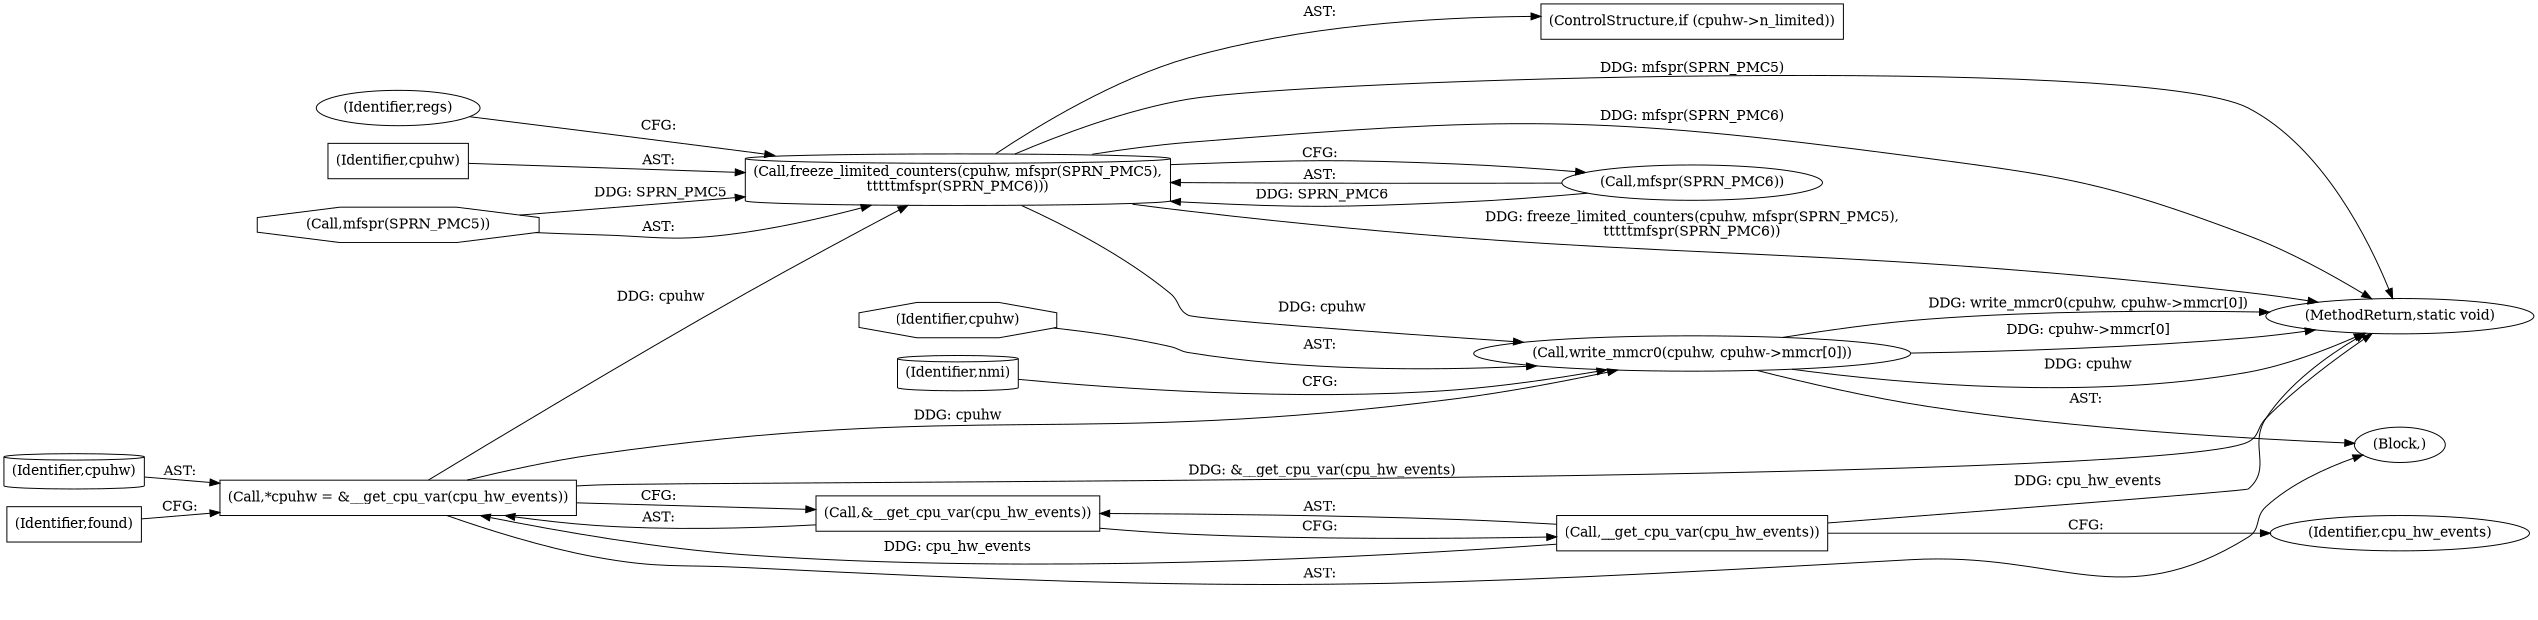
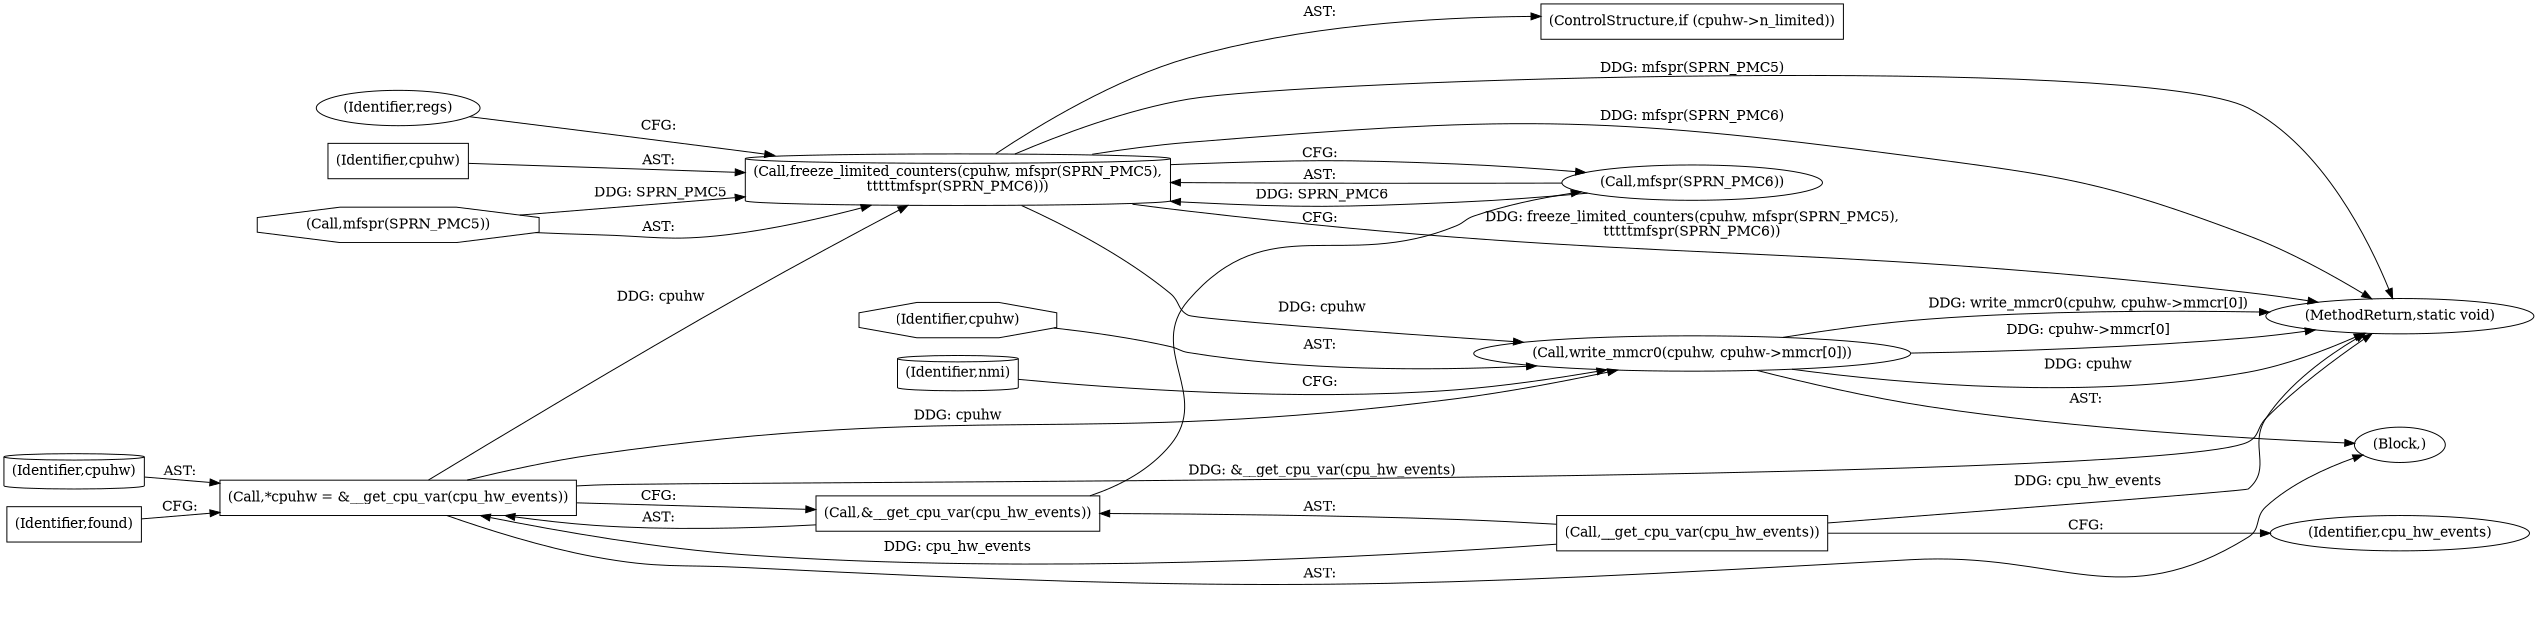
  digraph {
    rankdir=LR
    node [shape=box]
    n1 [label="(Call,*cpuhw = &__get_cpu_var(cpu_hw_events))"]
    n2 [label="(Call,freeze_limited_counters(cpuhw, mfspr(SPRN_PMC5),\n\t\t\t\t\tmfspr(SPRN_PMC6)))" shape=cylinder]
    n3 [label="(Call,write_mmcr0(cpuhw, cpuhw->mmcr[0]))" shape=ellipse]
    n4 [label="(Call,&__get_cpu_var(cpu_hw_events))"]
    n5 [label="(MethodReturn,static void)" shape=ellipse]
    n6 [label="(Block,)" shape=ellipse]
    n7 [label="(ControlStructure,if (cpuhw->n_limited))"]
    n8 [label="(Call,mfspr(SPRN_PMC6))" shape=ellipse]
    n9 [label="(Call,__get_cpu_var(cpu_hw_events))"]
    n10 [label="(Identifier,cpu_hw_events)" shape=ellipse]
    n11 [label="(Identifier,regs)" shape=ellipse]
    n12 [label="(Identifier,cpuhw)" shape=octagon]
    n13 [label="(Identifier,cpuhw)" shape=cylinder]
    n14 [label="(Identifier,nmi)" shape=cylinder]
    n15 [label="(Identifier,found)"]
    n16 [label="(Identifier,cpuhw)"]
    n17 [label="(Call,mfspr(SPRN_PMC5))" shape=octagon]
    n1 -> n2 [label="DDG: cpuhw"]
    n1 -> n3 [label="DDG: cpuhw"]
    n1 -> n4 [label="CFG: "]
    n1 -> n5 [label="DDG: &__get_cpu_var(cpu_hw_events)"]
    n1 -> n6 [label="AST: "]
    n2 -> n3 [label="DDG: cpuhw"]
    n2 -> n5 [label="DDG: mfspr(SPRN_PMC5)"]
    n2 -> n5 [label="DDG: mfspr(SPRN_PMC6)"]
    n2 -> n5 [label="DDG: freeze_limited_counters(cpuhw, mfspr(SPRN_PMC5),\n\t\t\t\t\tmfspr(SPRN_PMC6))"]
    n2 -> n7 [label="AST: "]
    n2 -> n8 [label="CFG: "]
    n3 -> n5 [label="DDG: write_mmcr0(cpuhw, cpuhw->mmcr[0])"]
    n3 -> n5 [label="DDG: cpuhw->mmcr[0]"]
    n3 -> n5 [label="DDG: cpuhw"]
    n3 -> n6 [label="AST: "]
    n4 -> n1 [label="AST: "]
-   n4 -> n9 [label="CFG: "]
+   n4 -> n8 [label="CFG: "]
    n8 -> n2 [label="AST: "]
    n8 -> n2 [label="DDG: SPRN_PMC6"]
    n9 -> n1 [label="DDG: cpu_hw_events"]
    n9 -> n4 [label="AST: "]
    n9 -> n5 [label="DDG: cpu_hw_events"]
    n9 -> n10 [label="CFG: "]
    n11 -> n2 [label="CFG: "]
    n12 -> n3 [label="AST: "]
    n13 -> n1 [label="AST: "]
    n14 -> n3 [label="CFG: "]
    n15 -> n1 [label="CFG: "]
    n16 -> n2 [label="AST: "]
    n17 -> n2 [label="AST: "]
    n17 -> n2 [label="DDG: SPRN_PMC5"]
  }
